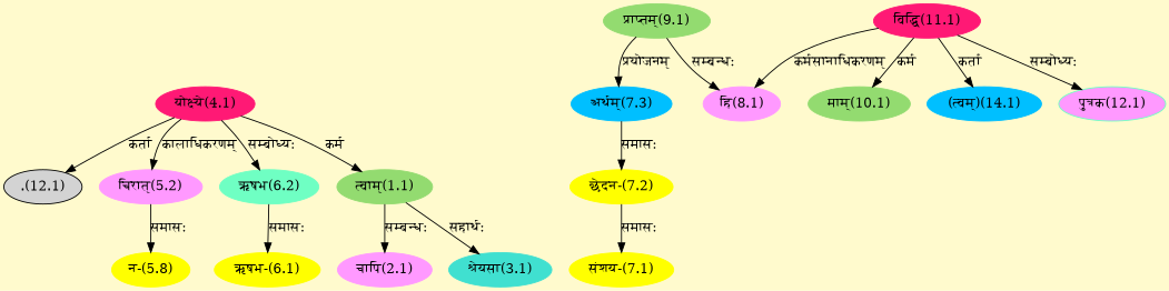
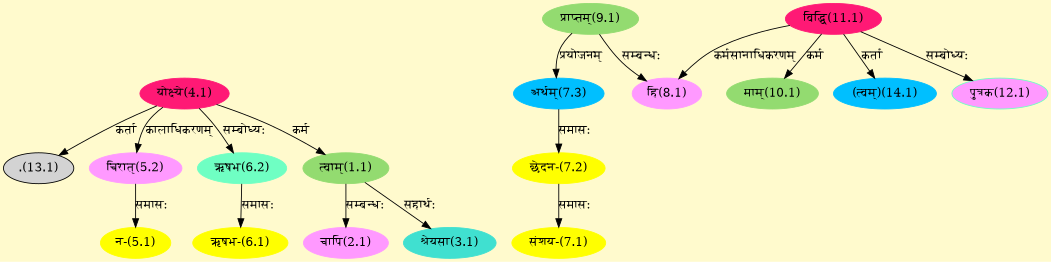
  digraph {
    bgcolor=lemonchiffon1
    compound=true
    rankdir=BT
    node [color="#FFFF00" style=filled]
    edge [dir=back]
    n1 [color="#93DB70" label="त्वाम्(1.1)"]
    n2 [color="#FF1975" label="योक्ष्ये(4.1)"]
    n3 [color="#FF99FF" label="चापि(2.1)"]
    n4 [color="#40E0D0" label="श्रेयसा(3.1)"]
-   n5 [label=".(12.1)" color=""]
-   n6 [label="न-(5.8)"]
+   n5 [label=".(13.1)" color=""]
+   n6 [label="न-(5.1)"]
    n7 [color="#FF99FF" label="चिरात्(5.2)"]
    n8 [label="ऋषभ-(6.1)"]
    n9 [color="#6FFFC3" label="ऋषभ(6.2)"]
    n10 [label="संशय-(7.1)"]
    n11 [label="छेदन-(7.2)"]
    n12 [color="#00BFFF" label="अर्थम्(7.3)"]
    n13 [color="#93DB70" label="प्राप्तम्(9.1)"]
    n14 [color="#FF1975" label="विद्धि(11.1)"]
    n15 [color="#FF99FF" label="हि(8.1)"]
    n16 [color="#93DB70" label="माम्(10.1)"]
    n17 [color="#00BFFF" label="(त्वम्)(14.1)"]
    n18 [color="#6FFFC3" fillcolor="#FF99FF" label="पुत्रक(12.1)"]
    n1 -> n2 [label="कर्म"]
    n3 -> n1 [label="सम्बन्धः"]
    n4 -> n1 [label="सहार्थः"]
    n5 -> n2 [label="कर्ता"]
    n6 -> n7 [label="समासः"]
    n7 -> n2 [label="कालाधिकरणम्"]
    n8 -> n9 [label="समासः"]
    n9 -> n2 [label="सम्बोध्यः"]
    n10 -> n11 [label="समासः"]
    n11 -> n12 [label="समासः"]
    n12 -> n13 [label="प्रयोजनम्"]
    n15 -> n13 [label="सम्बन्धः"]
    n15 -> n14 [label="कर्मसानाधिकरणम्"]
    n16 -> n14 [label="कर्म"]
    n17 -> n14 [label="कर्ता"]
    n18 -> n14 [label="सम्बोध्यः"]
  }
